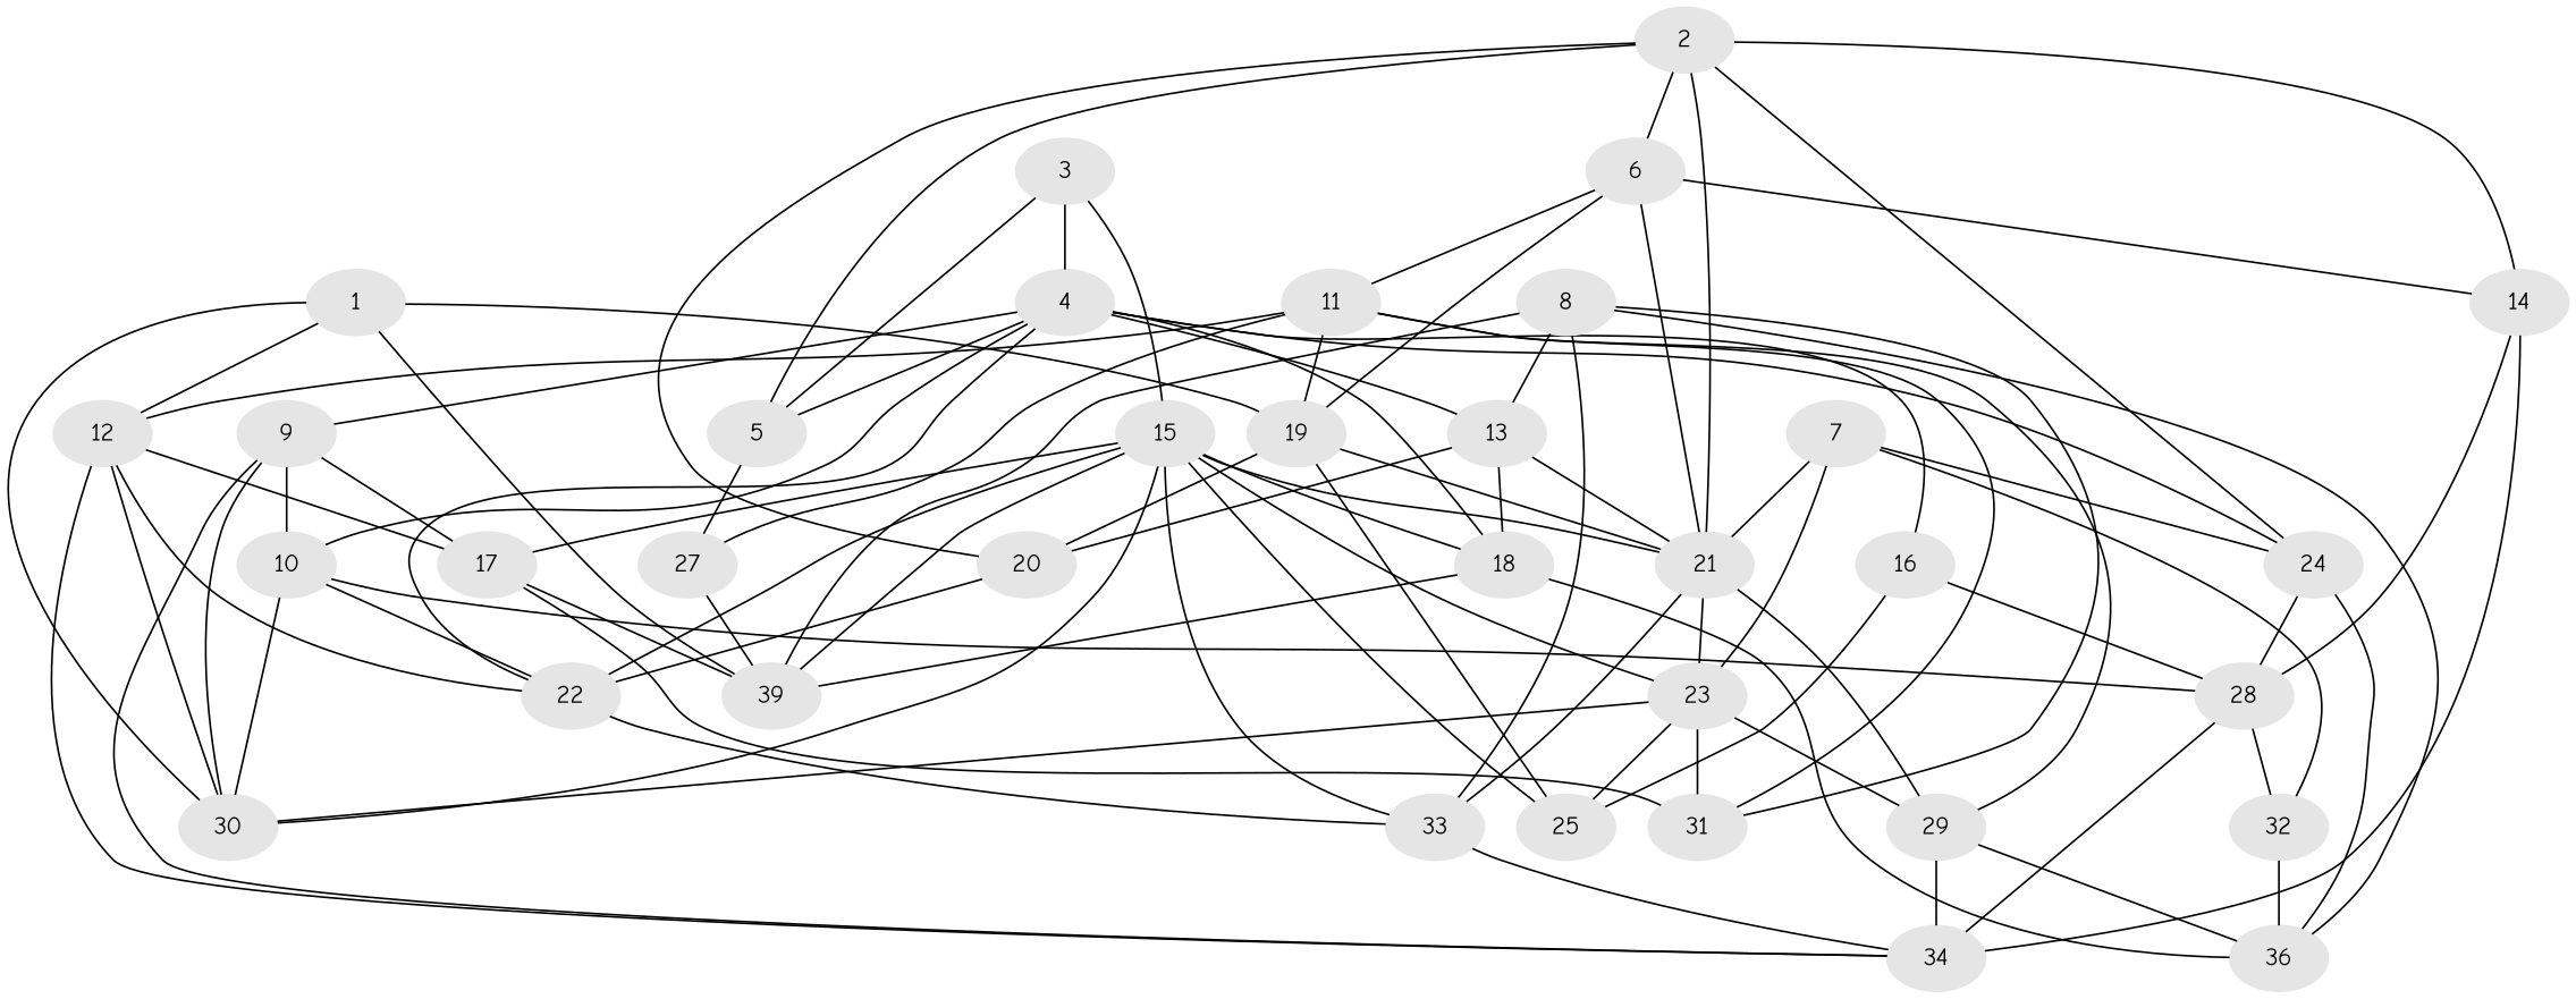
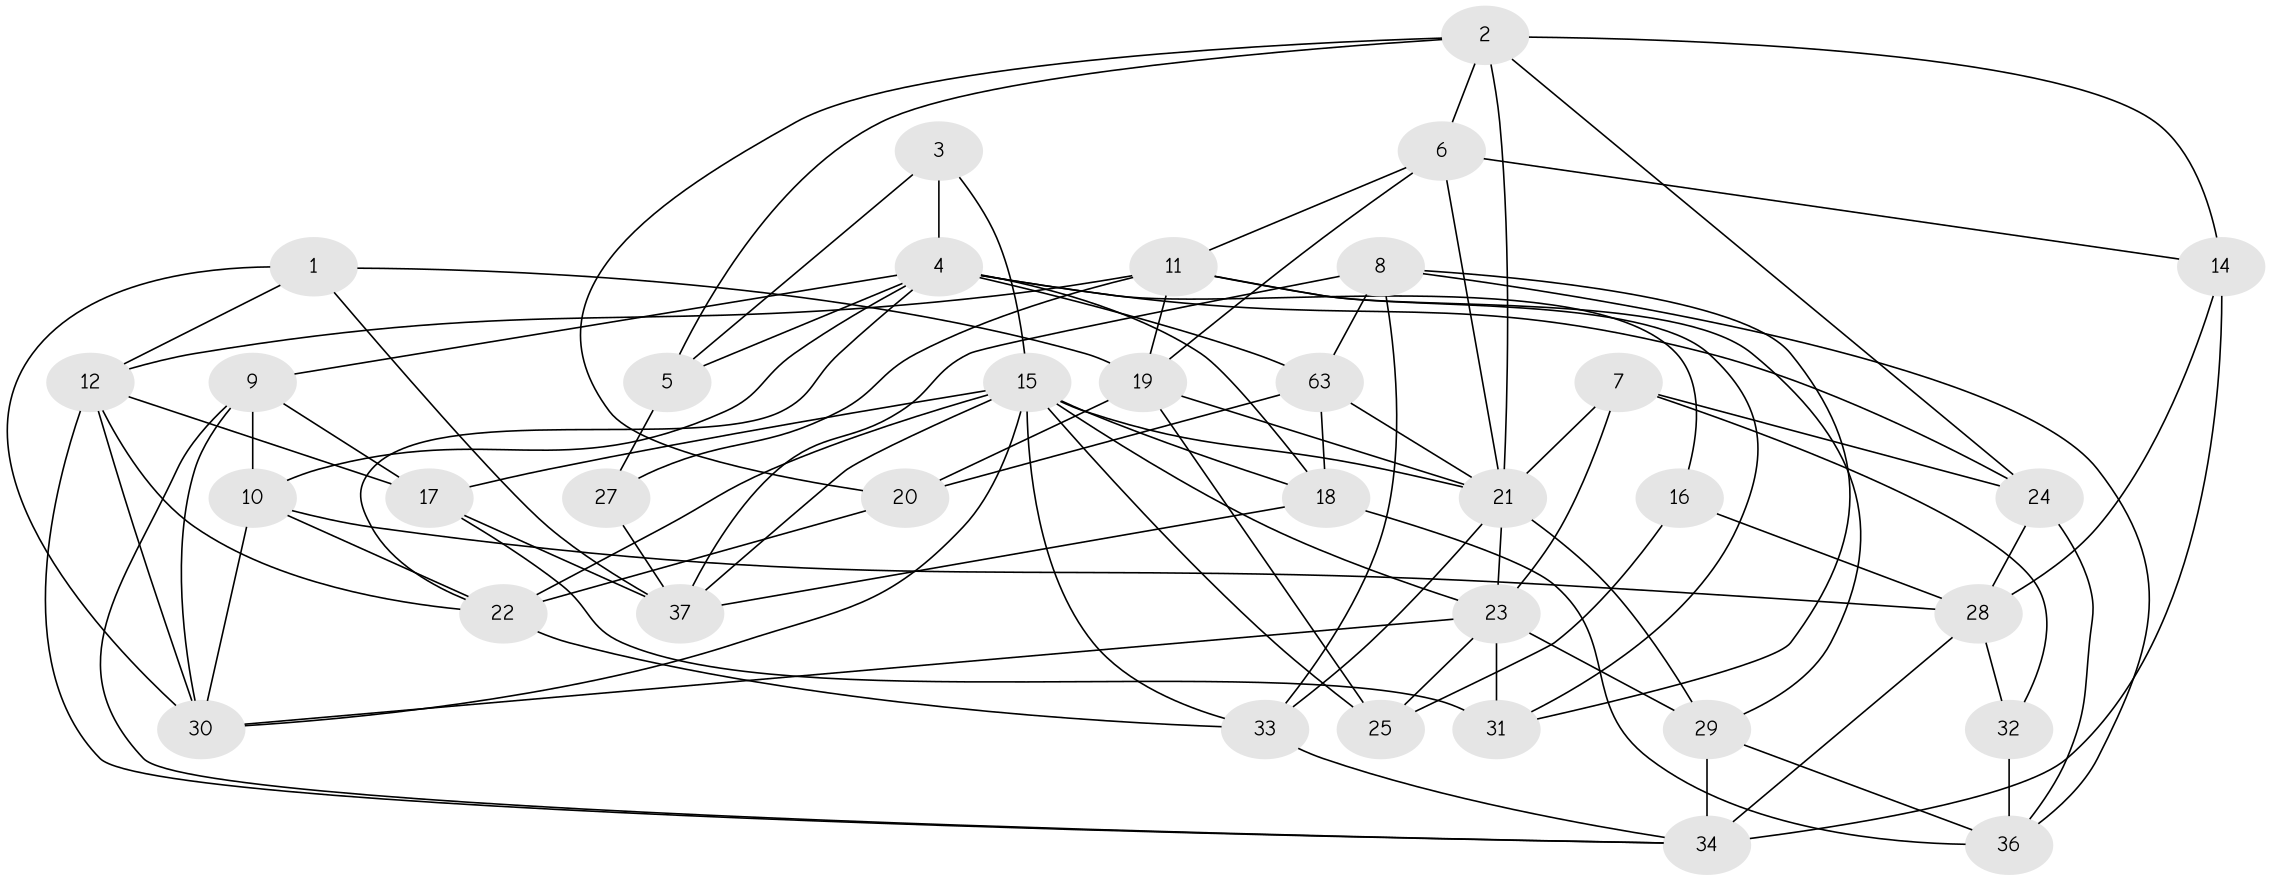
  graph {
    fontname="Comic Neue"
    node [color=gray90 fontname="Comic Neue" style=filled]
    edge [fontname="Comic Neue" weight=1.0]
    1
    12
    19
    30
-   37 [label=39]
+   37
    22
    17
    34
    20
    21
    25
    2
    5
    6
    14
    24
    27
    11
    28
    23
    33
    29
    36
    3
    4
    15
    9
    10
-   13
+   13 [label=63]
    16
    18
    31
    7
    32
    8
    1 -- 12
    1 -- 19
    1 -- 30
    1 -- 37
    12 -- 30
    12 -- 22
    12 -- 17
    12 -- 34
    19 -- 20
    19 -- 21
    19 -- 25
    22 -- 33
    17 -- 37 [weight=2.0]
    17 -- 31
    20 -- 22 [weight=2.0]
    21 -- 23
    21 -- 33
    21 -- 29 [weight=2.0]
    2 -- 20
    2 -- 21
    2 -- 5
    2 -- 6
    2 -- 14
    2 -- 24
    5 -- 27
    6 -- 19
    6 -- 21
    6 -- 14
    6 -- 11
    14 -- 34
    14 -- 28
    24 -- 28
    24 -- 36
    27 -- 37 [weight=2.0]
    11 -- 12
    11 -- 19
    11 -- 27
    11 -- 29
    11 -- 31
    28 -- 34
    28 -- 32
    23 -- 30
    23 -- 25
    23 -- 29
    23 -- 31
    33 -- 34
    29 -- 34 [weight=2.0]
    29 -- 36
    3 -- 5 [weight=2.0]
    3 -- 4 [weight=2.0]
    3 -- 15 [weight=2.0]
    4 -- 22
    4 -- 5
    4 -- 24 [weight=2.0]
    4 -- 9
    4 -- 10
    4 -- 13
    4 -- 16 [weight=2.0]
    4 -- 18
    15 -- 30
    15 -- 37
    15 -- 22 [weight=2.0]
    15 -- 17
    15 -- 21
    15 -- 25
    15 -- 23
    15 -- 33
    15 -- 18
    9 -- 30
    9 -- 17
    9 -- 34
    9 -- 10
    10 -- 30
    10 -- 22
    10 -- 28
    13 -- 20
    13 -- 21
    13 -- 18 [weight=2.0]
    16 -- 25
    16 -- 28
    18 -- 37
    18 -- 36
    7 -- 21
    7 -- 24
    7 -- 23
    7 -- 32
    32 -- 36
    8 -- 37
    8 -- 33
    8 -- 36
    8 -- 13
    8 -- 31
  }
